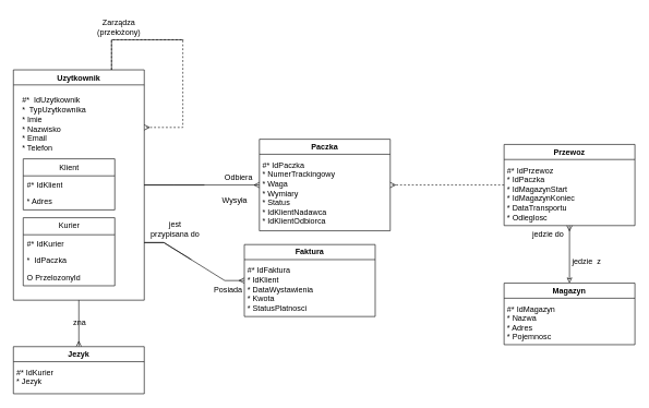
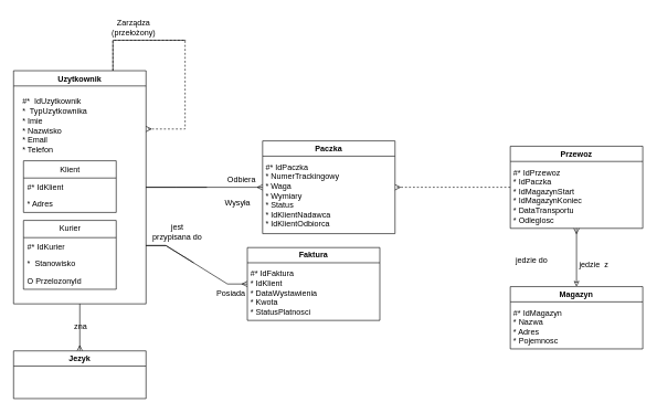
  <mxCell id="0" />
  <mxCell id="1" parent="0" />
  <mxCell id="2" style="edgeStyle=orthogonalEdgeStyle;rounded=0;orthogonalLoop=1;jettySize=auto;html=1;exitX=0.75;exitY=0;exitDx=0;exitDy=0;entryX=1;entryY=0.25;entryDx=0;entryDy=0;endArrow=ERmany;endFill=0;dashed=1;" parent="1" source="7" target="7" edge="1"><mxGeometry relative="1" as="geometry"><mxPoint x="234" y="158" as="targetPoint" /><Array as="points"><mxPoint x="170" y="60" /><mxPoint x="279" y="60" /><mxPoint x="279" y="194" /></Array></mxGeometry></mxCell>
  <mxCell id="3" style="edgeStyle=orthogonalEdgeStyle;rounded=0;orthogonalLoop=1;jettySize=auto;html=1;exitX=1;exitY=0.5;exitDx=0;exitDy=0;entryX=0;entryY=0.5;entryDx=0;entryDy=0;endArrow=ERmany;endFill=0;jumpStyle=none;jumpSize=6;dashed=0;" parent="1" source="7" target="20" edge="1"><mxGeometry relative="1" as="geometry" /></mxCell>
  <mxCell id="4" style="edgeStyle=orthogonalEdgeStyle;rounded=0;orthogonalLoop=1;jettySize=auto;html=1;exitX=0.5;exitY=1;exitDx=0;exitDy=0;entryX=0.5;entryY=0;entryDx=0;entryDy=0;endArrow=ERmany;endFill=0;" parent="1" source="7" target="24" edge="1"><mxGeometry relative="1" as="geometry" /></mxCell>
  <mxCell id="5" style="edgeStyle=orthogonalEdgeStyle;rounded=0;orthogonalLoop=1;jettySize=auto;html=1;endArrow=none;endFill=0;" edge="1" parent="1" source="7"><mxGeometry relative="1" as="geometry"><mxPoint x="312" y="282" as="targetPoint" /></mxGeometry></mxCell>
  <mxCell id="6" style="edgeStyle=orthogonalEdgeStyle;rounded=0;orthogonalLoop=1;jettySize=auto;html=1;exitX=0.75;exitY=0;exitDx=0;exitDy=0;endArrow=none;endFill=0;" edge="1" parent="1" source="7"><mxGeometry relative="1" as="geometry"><mxPoint x="280" y="60" as="targetPoint" /><Array as="points"><mxPoint x="170" y="60" /></Array></mxGeometry></mxCell>
  <mxCell id="7" value="Uzytkownik" style="swimlane;fontFamily=Helvetica;fontSize=12;fontColor=default;labelBackgroundColor=default;startSize=23;" parent="1" vertex="1"><mxGeometry x="20" y="106" width="200" height="352" as="geometry" /></mxCell>
  <mxCell id="8" value="Klient" style="swimlane;fontStyle=0;childLayout=stackLayout;horizontal=1;startSize=26;fillColor=none;horizontalStack=0;resizeParent=1;resizeParentMax=0;resizeLast=0;collapsible=1;marginBottom=0;html=1;fontFamily=Helvetica;fontSize=12;fontColor=default;labelBackgroundColor=default;" parent="7" vertex="1"><mxGeometry x="15" y="136" width="140" height="78" as="geometry" /></mxCell>
  <mxCell id="9" value="#* IdKlient" style="text;strokeColor=none;fillColor=none;align=left;verticalAlign=top;spacingLeft=4;spacingRight=4;overflow=hidden;rotatable=0;points=[[0,0.5],[1,0.5]];portConstraint=eastwest;whiteSpace=wrap;html=1;fontFamily=Helvetica;fontSize=12;fontColor=default;labelBackgroundColor=default;" parent="8" vertex="1"><mxGeometry y="26" width="140" height="26" as="geometry" /></mxCell>
  <mxCell id="10" value="* Adres" style="text;strokeColor=none;fillColor=none;align=left;verticalAlign=top;spacingLeft=4;spacingRight=4;overflow=hidden;rotatable=0;points=[[0,0.5],[1,0.5]];portConstraint=eastwest;whiteSpace=wrap;html=1;fontFamily=Helvetica;fontSize=12;fontColor=default;labelBackgroundColor=default;" parent="8" vertex="1"><mxGeometry y="52" width="140" height="26" as="geometry" /></mxCell>
  <mxCell id="11" value="&lt;div style=&quot;text-align: left;&quot;&gt;#*&amp;nbsp; IdUzytkownik&lt;/div&gt;&lt;div style=&quot;text-align: left;&quot;&gt;*&amp;nbsp; TypUzytkownika&lt;/div&gt;&lt;div style=&quot;text-align: left;&quot;&gt;* Imie&lt;/div&gt;&lt;div style=&quot;text-align: left;&quot;&gt;* Nazwisko&lt;/div&gt;&lt;div style=&quot;text-align: left;&quot;&gt;* Email&lt;/div&gt;&lt;div style=&quot;text-align: left;&quot;&gt;* Telefon&lt;/div&gt;" style="text;html=1;align=center;verticalAlign=middle;resizable=0;points=[];autosize=1;strokeColor=none;fillColor=none;fontSize=12;fontFamily=Helvetica;fontColor=default;labelBackgroundColor=default;" parent="7" vertex="1"><mxGeometry x="4" y="34" width="116" height="98" as="geometry" /></mxCell>
  <mxCell id="12" value="Kurier" style="swimlane;fontStyle=0;childLayout=stackLayout;horizontal=1;startSize=26;fillColor=none;horizontalStack=0;resizeParent=1;resizeParentMax=0;resizeLast=0;collapsible=1;marginBottom=0;html=1;fontFamily=Helvetica;fontSize=12;fontColor=default;labelBackgroundColor=default;" parent="7" vertex="1"><mxGeometry x="15" y="226" width="140" height="104" as="geometry" /></mxCell>
  <mxCell id="13" value="#* IdKurier" style="text;strokeColor=none;fillColor=none;align=left;verticalAlign=top;spacingLeft=4;spacingRight=4;overflow=hidden;rotatable=0;points=[[0,0.5],[1,0.5]];portConstraint=eastwest;whiteSpace=wrap;html=1;fontFamily=Helvetica;fontSize=12;fontColor=default;labelBackgroundColor=default;" parent="12" vertex="1"><mxGeometry y="26" width="140" height="26" as="geometry" /></mxCell>
- <mxCell id="14" value="*&amp;nbsp; IdPaczka" style="text;strokeColor=none;fillColor=none;align=left;verticalAlign=top;spacingLeft=4;spacingRight=4;overflow=hidden;rotatable=0;points=[[0,0.5],[1,0.5]];portConstraint=eastwest;whiteSpace=wrap;html=1;fontFamily=Helvetica;fontSize=12;fontColor=default;labelBackgroundColor=default;" parent="12" vertex="1"><mxGeometry y="52" width="140" height="26" as="geometry" /></mxCell>
+ <mxCell id="14" value="*&amp;nbsp; Stanowisko" style="text;strokeColor=none;fillColor=none;align=left;verticalAlign=top;spacingLeft=4;spacingRight=4;overflow=hidden;rotatable=0;points=[[0,0.5],[1,0.5]];portConstraint=eastwest;whiteSpace=wrap;html=1;fontFamily=Helvetica;fontSize=12;fontColor=default;labelBackgroundColor=default;" parent="12" vertex="1"><mxGeometry y="52" width="140" height="26" as="geometry" /></mxCell>
  <mxCell id="15" value="O PrzelozonyId" style="text;strokeColor=none;fillColor=none;align=left;verticalAlign=top;spacingLeft=4;spacingRight=4;overflow=hidden;rotatable=0;points=[[0,0.5],[1,0.5]];portConstraint=eastwest;whiteSpace=wrap;html=1;fontFamily=Helvetica;fontSize=12;fontColor=default;labelBackgroundColor=default;" parent="12" vertex="1"><mxGeometry y="78" width="140" height="26" as="geometry" /></mxCell>
  <mxCell id="16" value="Faktura" style="swimlane;whiteSpace=wrap;html=1;" parent="1" vertex="1"><mxGeometry x="373" y="373" width="200" height="110" as="geometry" /></mxCell>
  <mxCell id="17" value="#* IdFaktura&lt;div&gt;* IdKlient&lt;/div&gt;&lt;div&gt;* DataWystawienia&lt;/div&gt;&lt;div&gt;* Kwota&lt;/div&gt;&lt;div&gt;* StatusPlatnosci&lt;/div&gt;" style="text;html=1;align=left;verticalAlign=top;resizable=0;points=[];autosize=1;strokeColor=none;fillColor=none;" parent="16" vertex="1"><mxGeometry x="3" y="26" width="119" height="84" as="geometry" /></mxCell>
  <mxCell id="18" value="" style="edgeStyle=entityRelationEdgeStyle;fontSize=12;html=1;endArrow=ERmany;rounded=0;exitX=1;exitY=0.75;exitDx=0;exitDy=0;entryX=0;entryY=0.5;entryDx=0;entryDy=0;dashed=0;" parent="1" source="7" target="16" edge="1"><mxGeometry width="100" height="100" relative="1" as="geometry"><mxPoint x="484" y="475" as="sourcePoint" /><mxPoint x="584" y="375" as="targetPoint" /></mxGeometry></mxCell>
- <mxCell id="19" value="&lt;div&gt;Zarządza&lt;/div&gt;(przełożony)" style="text;html=1;align=center;verticalAlign=middle;resizable=0;points=[];autosize=1;strokeColor=none;fillColor=none;" parent="1" vertex="1"><mxGeometry x="139" y="20" width="84" height="41" as="geometry" /></mxCell>
+ <mxCell id="19" value="&lt;div&gt;Zarządza&lt;/div&gt;(przełożony)" style="text;html=1;align=center;verticalAlign=middle;resizable=0;points=[];autosize=1;strokeColor=none;fillColor=none;" parent="1" vertex="1"><mxGeometry x="159" y="20" width="84" height="41" as="geometry" /></mxCell>
  <mxCell id="20" value="Paczka" style="swimlane;whiteSpace=wrap;html=1;" parent="1" vertex="1"><mxGeometry x="396" y="212" width="200" height="140" as="geometry" /></mxCell>
  <mxCell id="21" value="#* IdPaczka&lt;div&gt;* NumerTrackingowy&lt;/div&gt;&lt;div&gt;* Waga&lt;/div&gt;&lt;div&gt;* Wymiary&lt;/div&gt;&lt;div&gt;* Status&lt;/div&gt;&lt;div&gt;* IdKlientNadawca&lt;/div&gt;&lt;div&gt;* IdKlientOdbiorca&lt;/div&gt;" style="text;html=1;align=left;verticalAlign=top;resizable=0;points=[];autosize=1;strokeColor=none;fillColor=none;" parent="20" vertex="1"><mxGeometry x="3" y="26" width="129" height="113" as="geometry" /></mxCell>
  <mxCell id="22" value="Wysyła" style="text;html=1;align=center;verticalAlign=middle;resizable=0;points=[];autosize=1;strokeColor=none;fillColor=none;" parent="1" vertex="1"><mxGeometry x="329" y="293" width="57" height="26" as="geometry" /></mxCell>
  <mxCell id="23" value="Odbiera" style="text;html=1;align=center;verticalAlign=middle;resizable=0;points=[];autosize=1;strokeColor=none;fillColor=none;" parent="1" vertex="1"><mxGeometry x="333" y="257" width="61" height="26" as="geometry" /></mxCell>
  <mxCell id="24" value="Jezyk" style="swimlane;whiteSpace=wrap;html=1;" parent="1" vertex="1"><mxGeometry x="20" y="529" width="200" height="72" as="geometry" /></mxCell>
- <mxCell id="25" value="#* IdKurier&lt;div&gt;* Jezyk&lt;/div&gt;" style="text;html=1;align=left;verticalAlign=top;resizable=0;points=[];autosize=1;strokeColor=none;fillColor=none;" parent="24" vertex="1"><mxGeometry x="3" y="26" width="75" height="41" as="geometry" /></mxCell>
  <mxCell id="26" value="zna" style="text;html=1;align=center;verticalAlign=middle;resizable=0;points=[];autosize=1;strokeColor=none;fillColor=none;" parent="1" vertex="1"><mxGeometry x="102" y="480" width="37" height="26" as="geometry" /></mxCell>
  <mxCell id="27" value="Posiada" style="text;html=1;align=center;verticalAlign=middle;resizable=0;points=[];autosize=1;strokeColor=none;fillColor=none;" parent="1" vertex="1"><mxGeometry x="317" y="430" width="61" height="26" as="geometry" /></mxCell>
  <mxCell id="28" value="jest &lt;br&gt;przypisana do" style="text;html=1;align=center;verticalAlign=middle;resizable=0;points=[];autosize=1;strokeColor=none;fillColor=none;" parent="1" vertex="1"><mxGeometry x="220" y="329" width="93" height="41" as="geometry" /></mxCell>
  <mxCell id="29" style="edgeStyle=orthogonalEdgeStyle;rounded=0;orthogonalLoop=1;jettySize=auto;html=1;entryX=0.5;entryY=0;entryDx=0;entryDy=0;exitX=0.5;exitY=1;exitDx=0;exitDy=0;startArrow=ERmany;startFill=0;endArrow=classic;endFill=0;" parent="1" source="30" target="33" edge="1"><mxGeometry relative="1" as="geometry"><mxPoint x="902" y="374" as="sourcePoint" /></mxGeometry></mxCell>
  <mxCell id="30" value="Przewoz" style="swimlane;whiteSpace=wrap;html=1;startSize=23;" parent="1" vertex="1"><mxGeometry x="770" y="220" width="200" height="124" as="geometry" /></mxCell>
  <mxCell id="31" value="#* IdPrzewoz&lt;div&gt;* IdPaczka&lt;/div&gt;&lt;div&gt;* IdMagazynStart&lt;/div&gt;&lt;div&gt;* IdMagazynKoniec&lt;/div&gt;&lt;div&gt;* DataTransportu&lt;/div&gt;&lt;div&gt;* Odleglosc&lt;/div&gt;" style="text;html=1;align=left;verticalAlign=top;resizable=0;points=[];autosize=1;strokeColor=none;fillColor=none;" parent="30" vertex="1"><mxGeometry x="3" y="26" width="121" height="98" as="geometry" /></mxCell>
  <mxCell id="32" style="edgeStyle=orthogonalEdgeStyle;rounded=0;orthogonalLoop=1;jettySize=auto;html=1;entryX=1;entryY=0.5;entryDx=0;entryDy=0;exitX=0;exitY=0.5;exitDx=0;exitDy=0;endArrow=ERmany;endFill=0;dashed=1;" parent="1" source="30" target="20" edge="1"><mxGeometry relative="1" as="geometry" /></mxCell>
  <mxCell id="33" value="Magazyn" style="swimlane;whiteSpace=wrap;html=1;" parent="1" vertex="1"><mxGeometry x="770" y="432" width="200" height="94" as="geometry" /></mxCell>
  <mxCell id="34" value="#* IdMagazyn&lt;div&gt;* Nazwa&lt;/div&gt;&lt;div&gt;* Adres&lt;/div&gt;&lt;div&gt;* Pojemnosc&lt;/div&gt;" style="text;html=1;align=left;verticalAlign=top;resizable=0;points=[];autosize=1;strokeColor=none;fillColor=none;" parent="33" vertex="1"><mxGeometry x="3" y="26" width="91" height="70" as="geometry" /></mxCell>
  <mxCell id="35" value="jedzie&amp;nbsp; z" style="text;html=1;align=center;verticalAlign=middle;resizable=0;points=[];autosize=1;strokeColor=none;fillColor=none;" parent="1" vertex="1"><mxGeometry x="865" y="386" width="62" height="26" as="geometry" /></mxCell>
- <mxCell id="36" value="jedzie do" style="text;html=1;align=center;verticalAlign=middle;resizable=0;points=[];autosize=1;strokeColor=none;fillColor=none;" parent="1" vertex="1"><mxGeometry x="804" y="344" width="66" height="26" as="geometry" /></mxCell>
+ <mxCell id="36" value="jedzie do" style="text;html=1;align=center;verticalAlign=middle;resizable=0;points=[];autosize=1;strokeColor=none;fillColor=none;" parent="1" vertex="1"><mxGeometry x="769" y="379" width="66" height="26" as="geometry" /></mxCell>
  <mxCell id="37" value="" style="endArrow=none;html=1;rounded=0;entryX=0.902;entryY=-0.077;entryDx=0;entryDy=0;entryPerimeter=0;" edge="1" parent="1"><mxGeometry width="50" height="50" relative="1" as="geometry"><mxPoint x="220" y="370" as="sourcePoint" /><mxPoint x="292.022" y="395.998" as="targetPoint" /><Array as="points"><mxPoint x="250" y="370" /></Array></mxGeometry></mxCell>
